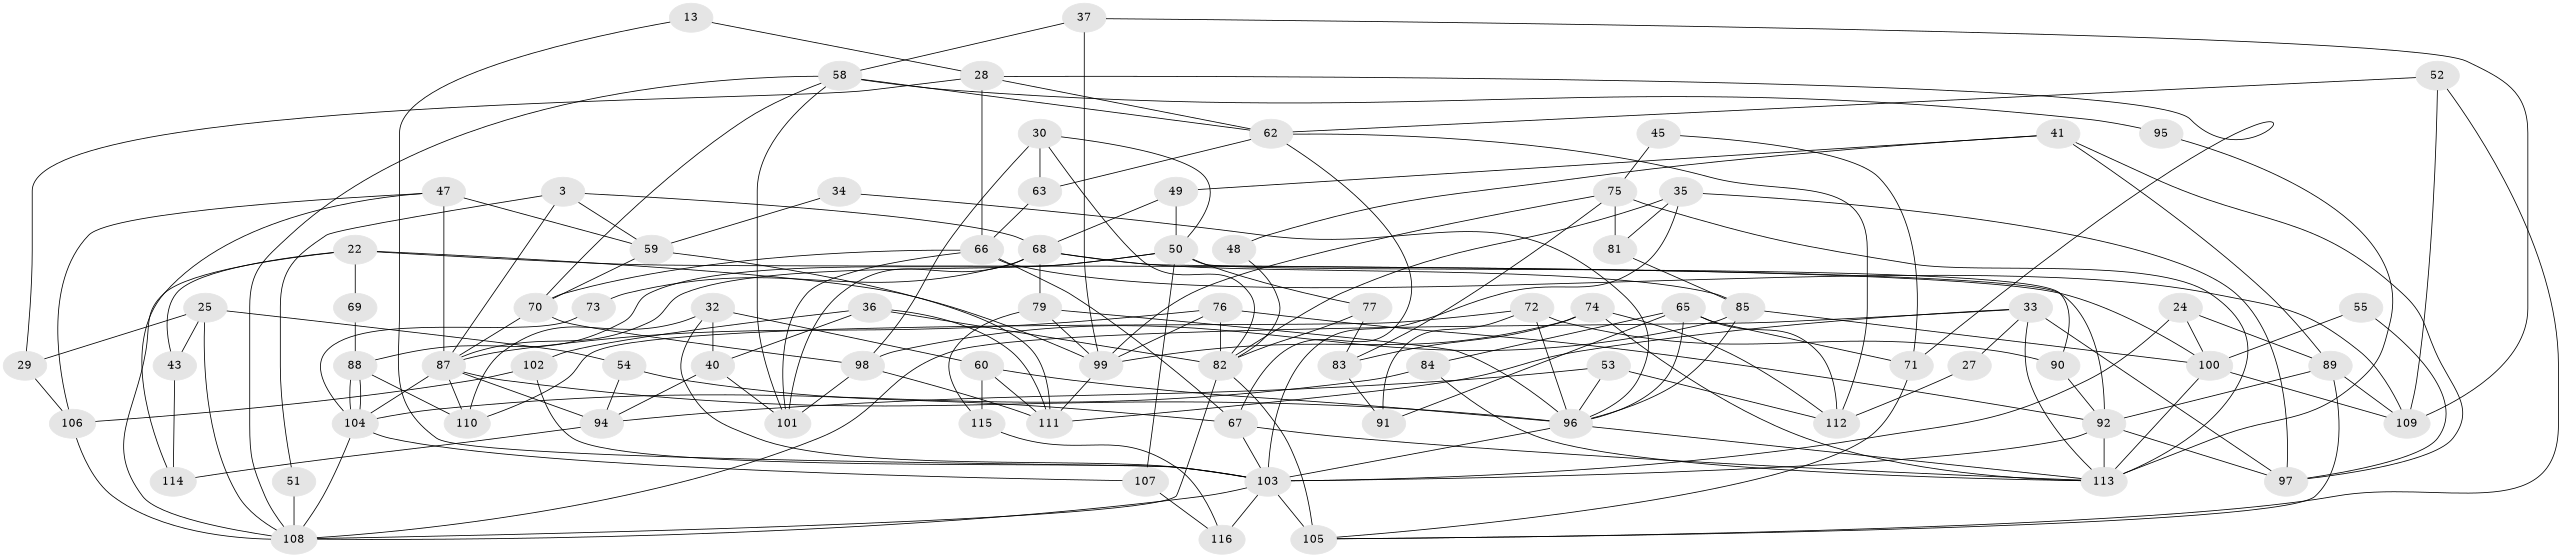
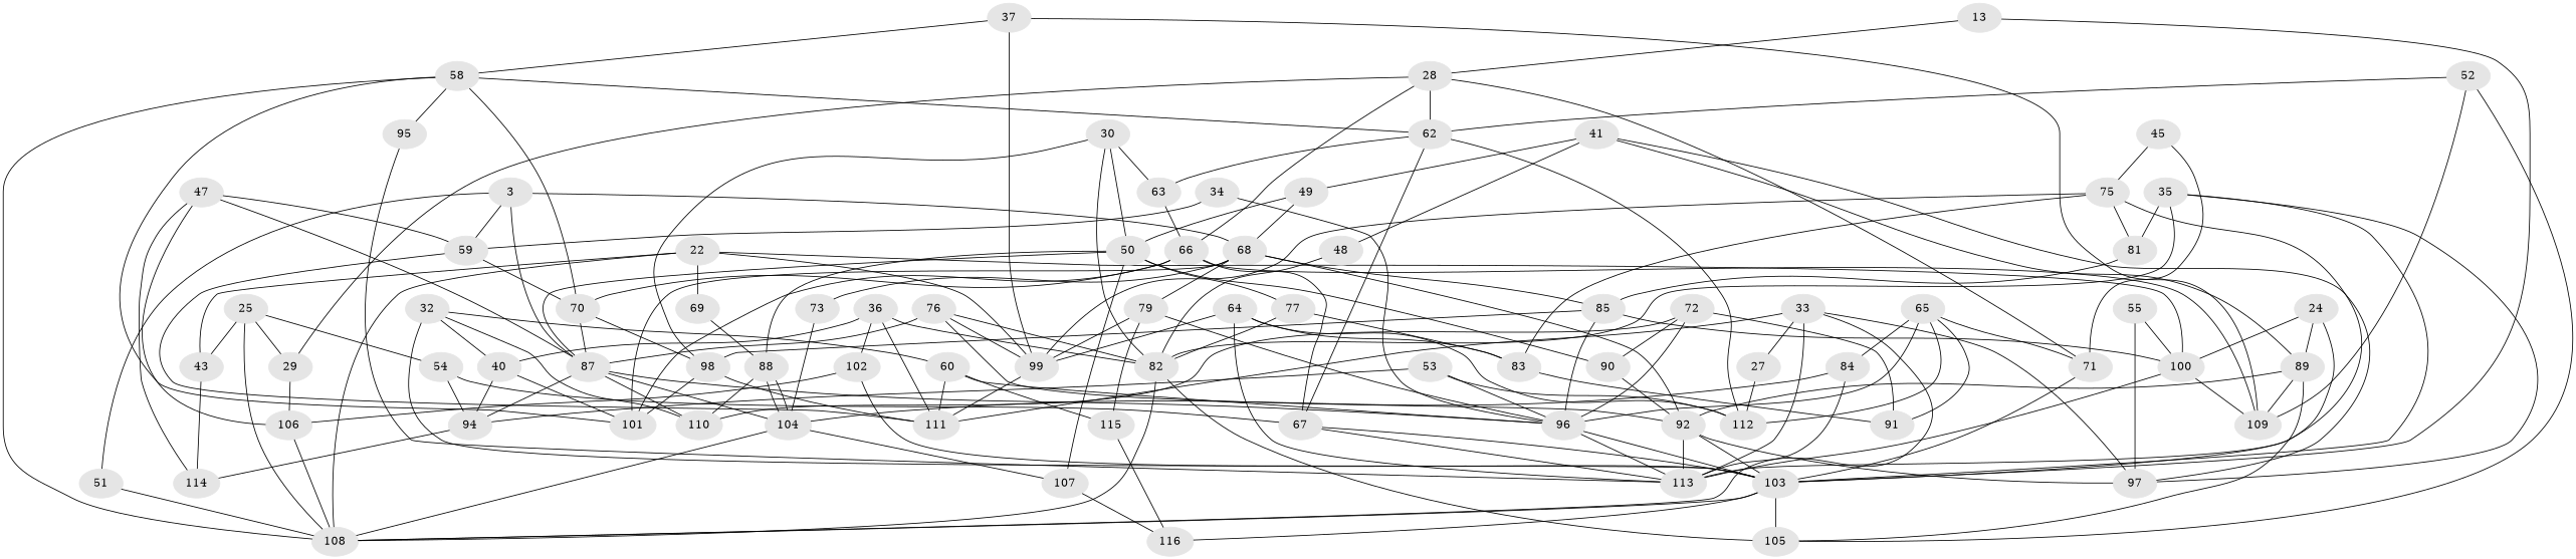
  graph {
    fontname="DejaVu Serif"
    node [color=gray90 fontname="DejaVu Serif" style=filled]
    edge [fontname="DejaVu Serif"]
    n1 [label=3]
    51
    59
    68 [super="+38"]
    87 [super="+74"]
    108 [super="+11"]
    111
    70
    101
    73
    79
    85 [super="+39"]
    92 [super="+2"]
    110
    96 [super="+7+61"]
    94 [super="+80"]
    104
    28 [super="+20"]
    29
    62
    66
    71
    13
    103 [super="+12+44+86"]
    105 [super="+23"]
    116
    22
    43
    69
    99 [super="+46"]
    100 [super="+42"]
    114
    88
    113 [super="+93+19"]
    109 [super="+15"]
    89 [super="+21"]
    24
    25 [super="+4"]
    54
    106
    67 [super="+26"]
    63
    112 [super="+17"]
    50 [super="+16"]
    77 [super="+14"]
    90 [super="+78"]
    107
    30
    82
    98 [super="+9"]
    32
    40
    60
    115
    33
    n56 [label=27]
    97
    34
    35
    81
    36
    102
    37 [super="+5"]
    58
    95
    41
    48
    49
    45
    75
    83 [super="+18"]
    47
    52
    84 [super="+56"]
    53
    91
    55
-   64 [label=74]
+   64
    65
    72
    76
    n1 -- 51
    n1 -- 59
    n1 -- 68 [weight=2]
    n1 -- 87
    51 -- 108
    59 -- 111
    59 -- 70
    68 -- 101
    68 -- 73
    68 -- 79
    68 -- 85
    68 -- 92
    87 -- 110
    87 -- 96
    87 -- 94
    87 -- 104
    70 -- 87
    70 -- 98
    73 -- 104
    79 -- 96
    79 -- 99
    79 -- 115
    85 -- 96 [weight=2]
    85 -- 100
    85 -- 98
    92 -- 103 [weight=2]
    92 -- 113 [weight=3]
    92 -- 97
    96 -- 103 [weight=2]
    96 -- 113
    94 -- 114 [weight=2]
    104 -- 108
    104 -- 107
    28 -- 29
    28 -- 62
    28 -- 66
    28 -- 71
    29 -- 106
    62 -- 67
    62 -- 63
    62 -- 112
    66 -- 70
    66 -- 101
    66 -- 109
    66 -- 67 [weight=2]
-   71 -- 105
+   71 -- 103
    13 -- 28
    13 -- 103
    103 -- 108
    103 -- 105 [weight=3]
    103 -- 116
    22 -- 108
    22 -- 43
    22 -- 69
    22 -- 99
    22 -- 100
    43 -- 114
    69 -- 88
    99 -- 111
    100 -- 113 [weight=2]
    100 -- 109
    88 -- 110
    88 -- 104
    88 -- 104
    89 -- 92
    89 -- 105
    89 -- 109
    24 -- 103
    24 -- 100
    24 -- 89
    25 -- 108
    25 -- 29
    25 -- 43
    25 -- 54
    54 -- 94
    54 -- 67
    106 -- 108
    67 -- 103
    67 -- 113
    63 -- 66
    50 -- 87
    50 -- 88
    50 -- 77
    50 -- 90
    50 -- 107
    77 -- 82
    77 -- 83
    90 -- 92 [weight=2]
    107 -- 116
    30 -- 63
    30 -- 50
    30 -- 82
    30 -- 98
    82 -- 108
    82 -- 105
    98 -- 111
    98 -- 101
    32 -- 110
    32 -- 103
    32 -- 40
    32 -- 60
    40 -- 101
    40 -- 94
    60 -- 111
    60 -- 96
    60 -- 115
    115 -- 116
    33 -- 108
    33 -- 111
    33 -- 113
    33 -- n56
    33 -- 97
    n56 -- 112
    34 -- 59
    34 -- 96
    35 -- 103
    35 -- 82
    35 -- 97
    35 -- 81
    81 -- 85
    36 -- 111
    36 -- 82
    36 -- 40
    36 -- 102
    102 -- 103
    102 -- 106
    37 -- 99
    37 -- 109
    37 -- 58
    58 -- 108
    58 -- 70
    58 -- 101
    58 -- 62
    58 -- 95
    95 -- 113
    41 -- 89
    41 -- 97
    41 -- 48
    41 -- 49
    48 -- 82
    49 -- 68 [weight=2]
    49 -- 50
    45 -- 71
    45 -- 75
    75 -- 99
    75 -- 113
    75 -- 81
    75 -- 83
    83 -- 91
    47 -- 59
    47 -- 87
    47 -- 114
    47 -- 106
    52 -- 62
    52 -- 105
    52 -- 109
    84 -- 104 [weight=2]
    84 -- 113
    53 -- 96
    53 -- 94
    53 -- 112
    55 -- 100
    55 -- 97
    64 -- 99
    64 -- 113
    64 -- 112
    64 -- 83
    65 -- 96
    65 -- 71
    65 -- 112
    65 -- 84
    65 -- 91
    72 -- 110
    72 -- 96
    72 -- 90
    72 -- 91
    76 -- 87
    76 -- 92
    76 -- 99
    76 -- 82
  }
